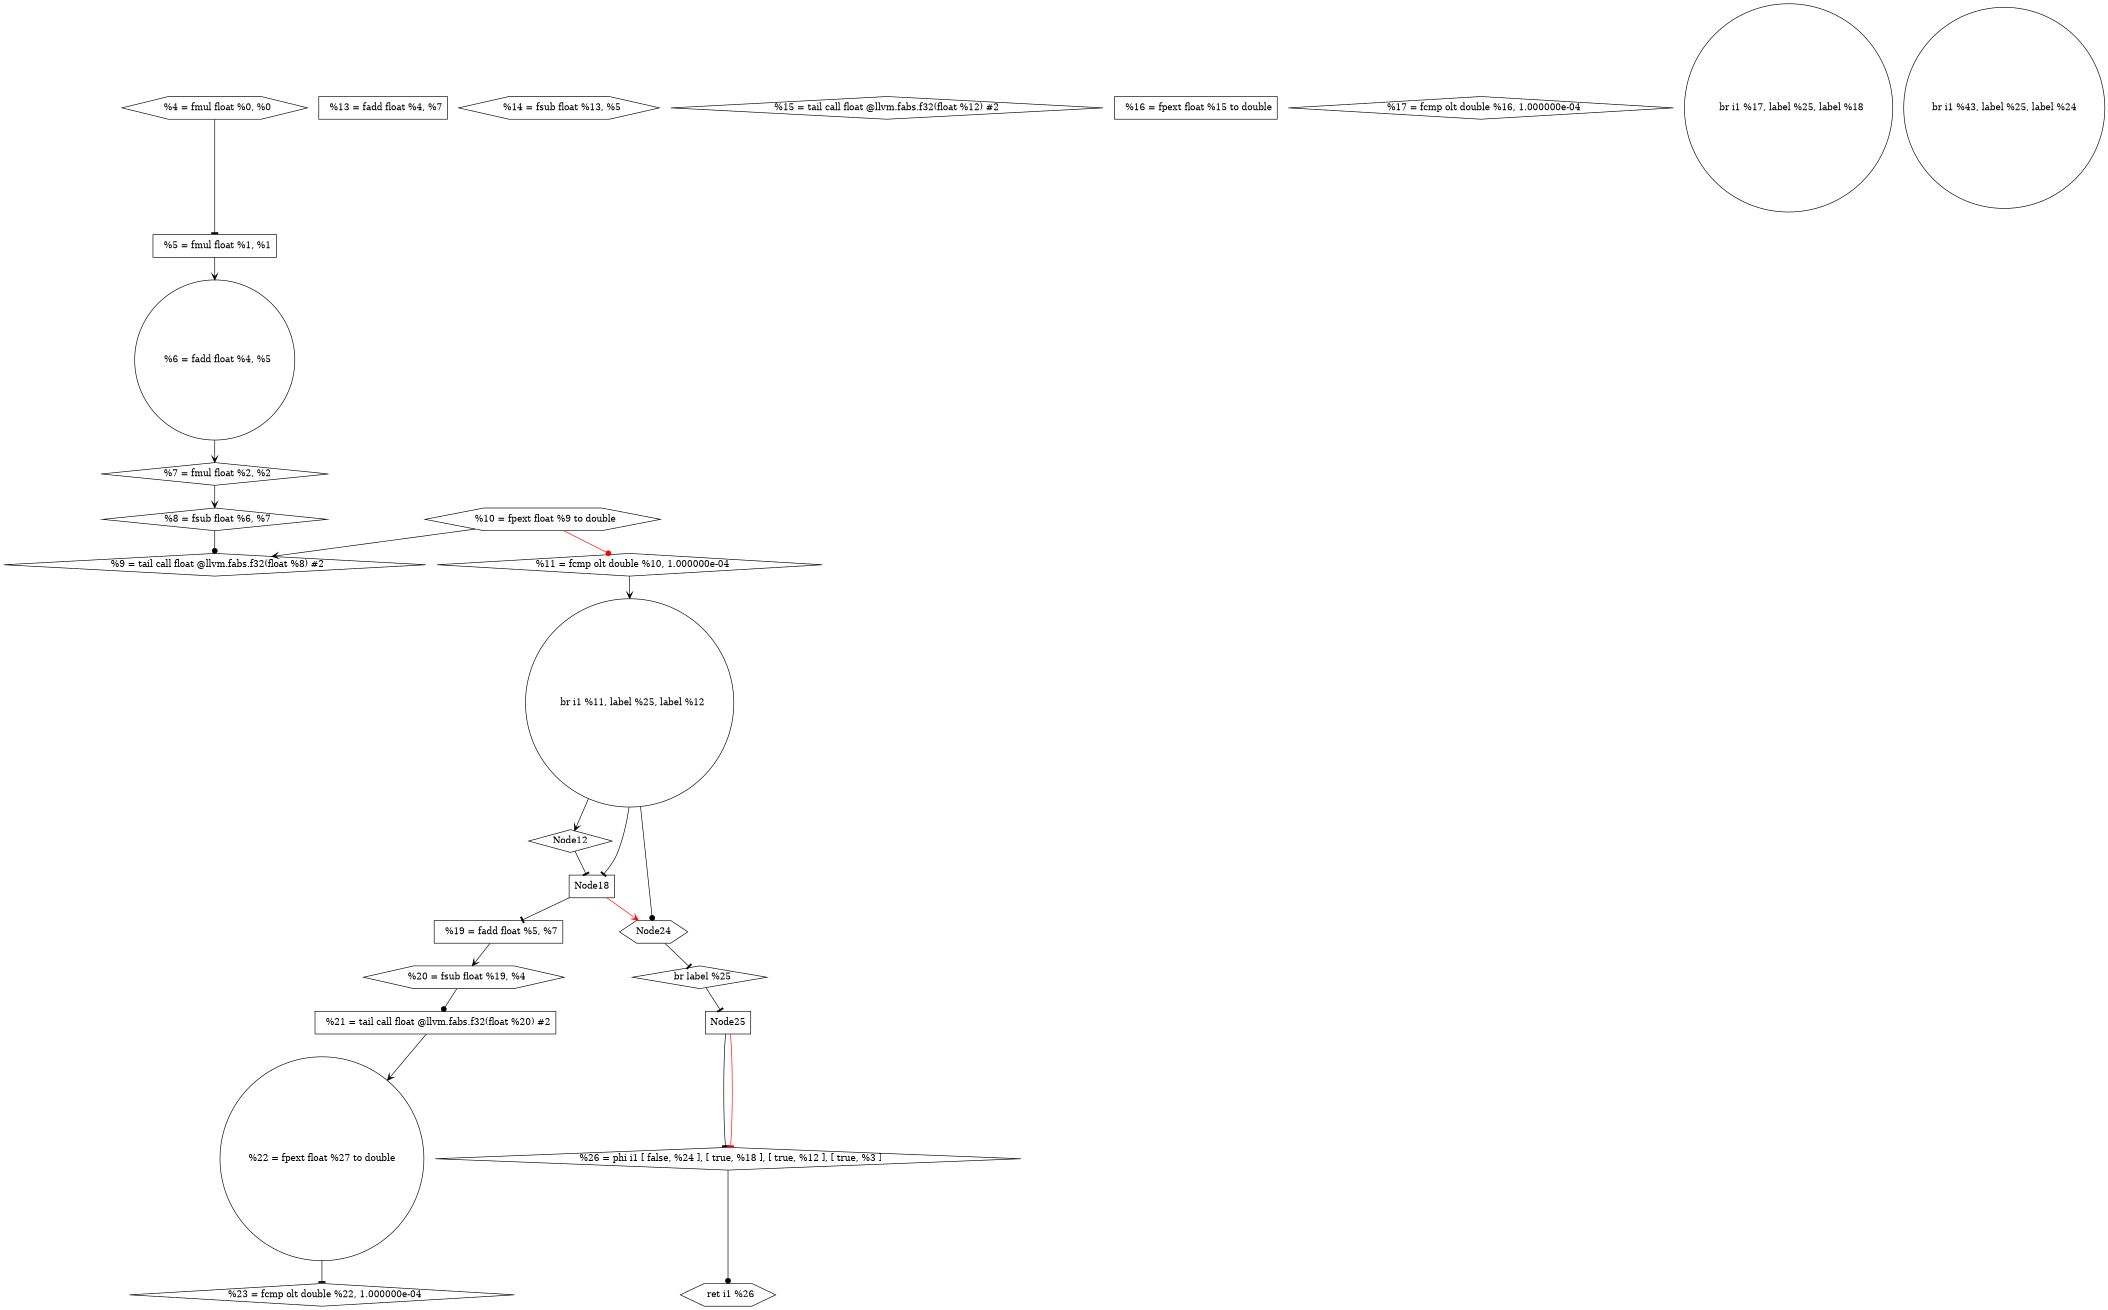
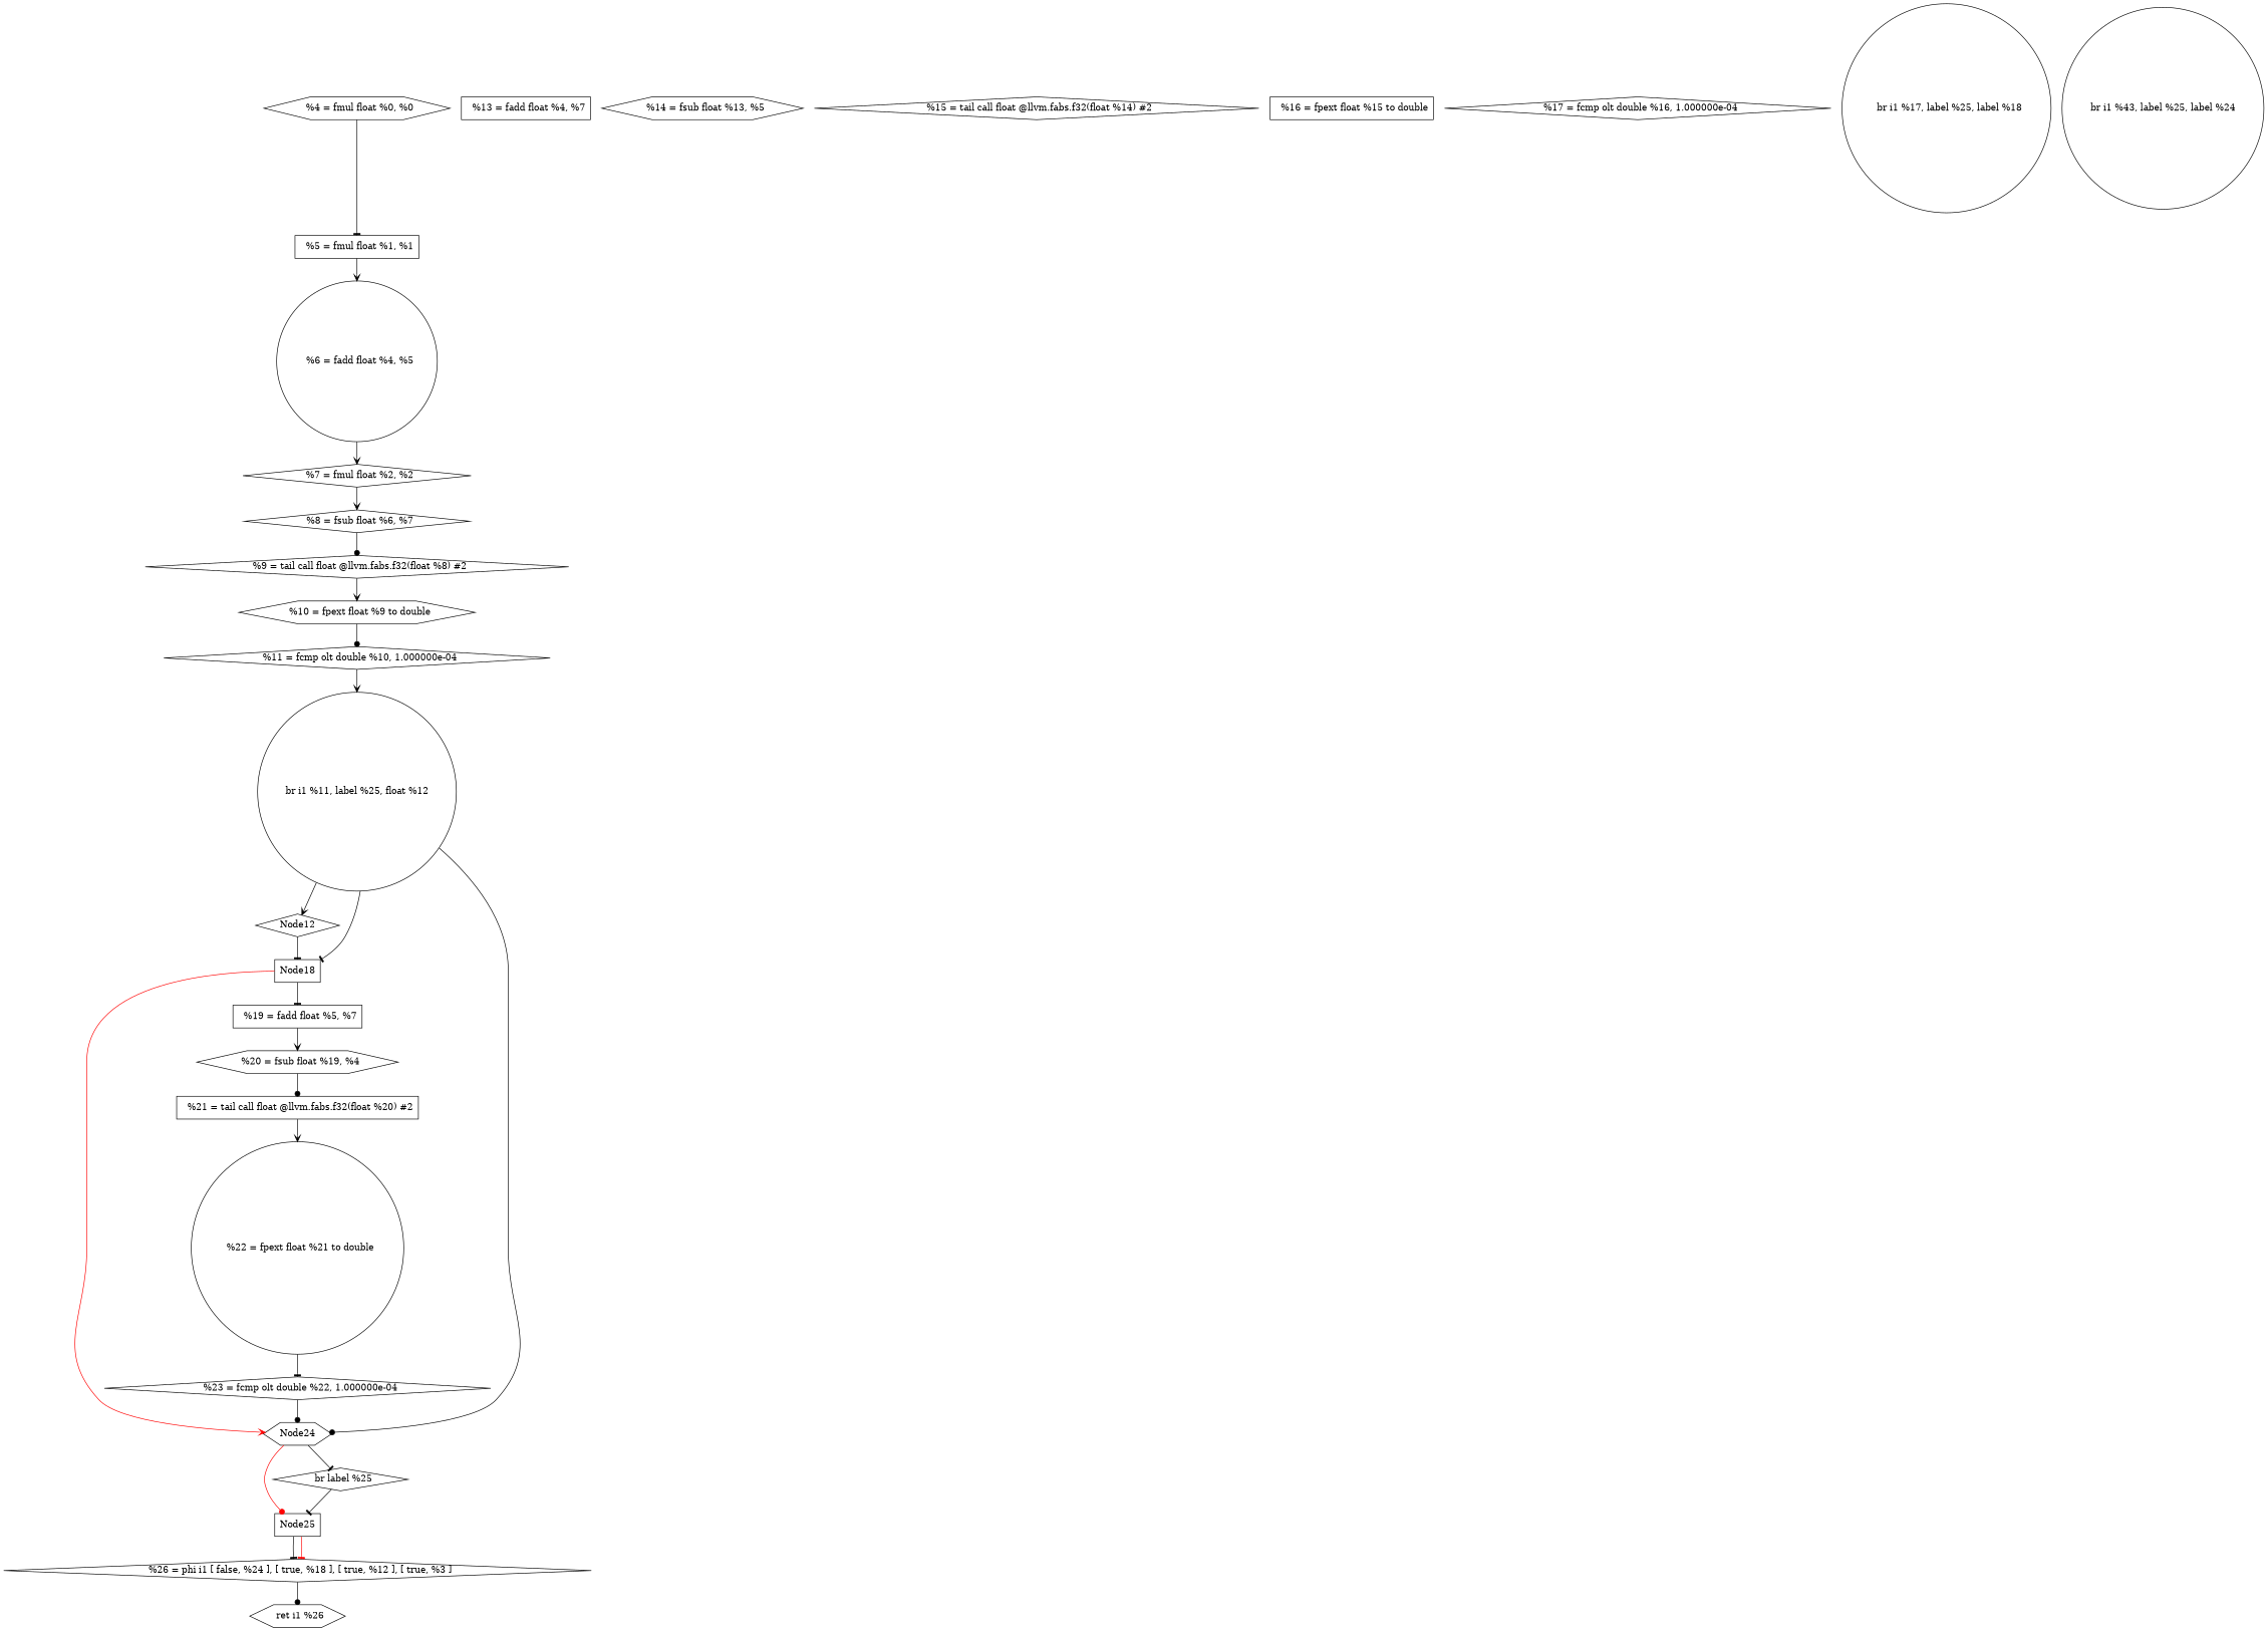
  digraph {
    node [shape=diamond]
    edge [arrowhead=tee]
    n1 [label="  %4 = fmul float %0, %0" shape=hexagon]
    n2 [label="  %5 = fmul float %1, %1" shape=box]
    n3 [label="  %6 = fadd float %4, %5" shape=circle]
    n4 [label="  %7 = fmul float %2, %2"]
    n5 [label="  %8 = fsub float %6, %7"]
    n6 [label="  %9 = tail call float @llvm.fabs.f32(float %8) #2"]
    n7 [label="  %10 = fpext float %9 to double" shape=hexagon]
    n8 [label="  %11 = fcmp olt double %10, 1.000000e-04"]
-   n9 [label="  br i1 %11, label %25, label %12" shape=circle]
+   n9 [label="br i1 %11, label %25, float %12" shape=circle]
    n10 [label=Node12]
    n11 [label=Node18 shape=box]
    n12 [label=Node24 shape=hexagon]
    n13 [label="  %19 = fadd float %5, %7" shape=box]
    n14 [label=Node25 shape=box]
    n15 [label="  br label %25"]
    n16 [label="  %26 = phi i1 [ false, %24 ], [ true, %18 ], [ true, %12 ], [ true, %3 ]"]
    n17 [label="  %13 = fadd float %4, %7" shape=box]
    n18 [label="  %14 = fsub float %13, %5" shape=hexagon]
-   n19 [label="%15 = tail call float @llvm.fabs.f32(float %12) #2"]
+   n19 [label="  %15 = tail call float @llvm.fabs.f32(float %14) #2"]
    n20 [label="  %16 = fpext float %15 to double" shape=box]
    n21 [label="  %17 = fcmp olt double %16, 1.000000e-04"]
    n22 [label="  br i1 %17, label %25, label %18" shape=circle]
    n23 [label="  %20 = fsub float %19, %4" shape=hexagon]
    n24 [label="  %21 = tail call float @llvm.fabs.f32(float %20) #2" shape=box]
-   n25 [label="%22 = fpext float %27 to double" shape=circle]
+   n25 [label="  %22 = fpext float %21 to double" shape=circle]
    n26 [label="  %23 = fcmp olt double %22, 1.000000e-04"]
    n27 [label="br i1 %43, label %25, label %24" shape=circle]
    n28 [label="  ret i1 %26" shape=hexagon]
    n1 -> n2
    n2 -> n3 [arrowhead=vee]
    n3 -> n4 [arrowhead=vee]
    n4 -> n5 [arrowhead=vee]
    n5 -> n6 [arrowhead=dot]
-   n7 -> n6 [arrowhead=vee]
-   n7 -> n8 [arrowhead=dot color=red]
+   n6 -> n7 [arrowhead=vee]
+   n7 -> n8 [arrowhead=dot]
    n8 -> n9 [arrowhead=vee]
    n9 -> n10 [arrowhead=vee]
    n9 -> n11
    n9 -> n12 [arrowhead=dot]
    n10 -> n11 [color=black]
    n11 -> n12 [arrowhead=vee color=red]
    n11 -> n13
+   n12 -> n14 [arrowhead=dot color=red]
    n12 -> n15
    n13 -> n23 [arrowhead=vee]
    n14 -> n16
    n14 -> n16 [color=red]
    n15 -> n14
    n16 -> n28 [arrowhead=dot]
    n23 -> n24 [arrowhead=dot]
    n24 -> n25 [arrowhead=vee]
    n25 -> n26
+   n26 -> n12 [arrowhead=dot]
  }
